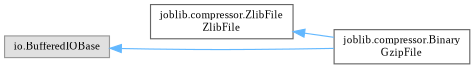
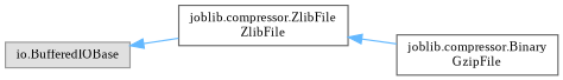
  digraph {
    fontname="Liberation Serif"
    rankdir=LR
    node [color=grey40 fillcolor=white fontname="Liberation Serif" fontsize=10 shape=box style=filled]
    edge [color=steelblue1 dir=back fontname="Liberation Serif" fontsize=10 labelfontname=Helvetica labelfontsize=10 style=solid]
    n1 [color=grey60 fillcolor="#E0E0E0" height=0.2 label="io.BufferedIOBase" width=0.4]
    n2 [height=0.2 label="joblib.compressor.ZlibFile\lZlibFile" width=0.4]
    n3 [height=0.2 label="joblib.compressor.Binary\lGzipFile" width=0.4]
-   n1 -> n3
+   n1 -> n2
    n2 -> n3
  }
